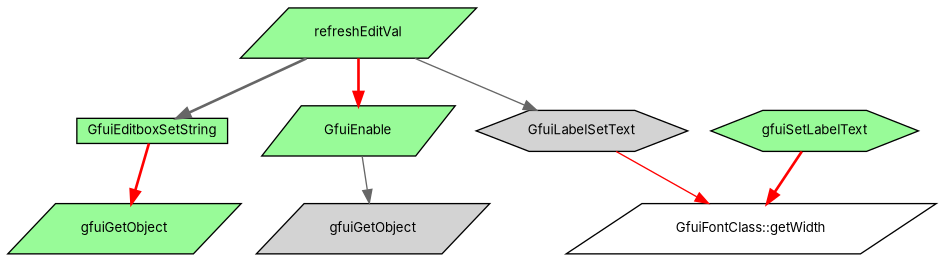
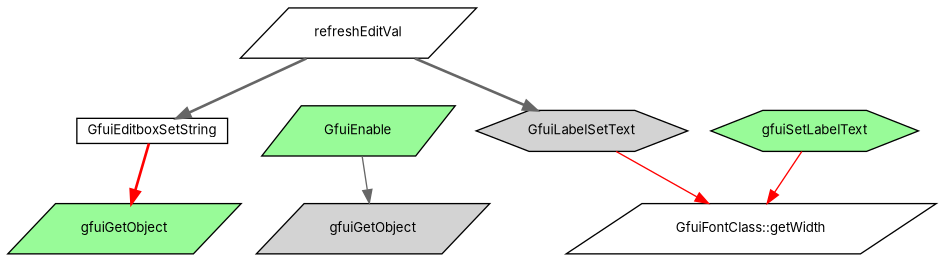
  digraph {
    fontname=Inter
    rankdir=TB
    node [color=black fillcolor=palegreen fontname=Inter fontsize=10 shape=parallelogram style=filled]
    edge [color=red fontname=Inter fontsize=10 labelfontname=Helvetica labelfontsize=10 style=bold]
-   n1 [fontcolor=black height=0.2 label=refreshEditVal width=0.4]
-   n2 [height=0.2 label=GfuiEditboxSetString shape=box width=0.4]
+   n1 [fillcolor=white fontcolor=black height=0.2 label=refreshEditVal width=0.4]
+   n2 [fillcolor=white height=0.2 label=GfuiEditboxSetString shape=box width=0.4]
    n3 [height=0.2 label=GfuiEnable width=0.4]
    n4 [fillcolor=lightgrey height=0.2 label=GfuiLabelSetText shape=hexagon width=0.4]
    n5 [height=0.2 label=gfuiGetObject width=0.4]
    n6 [fillcolor=lightgrey height=0.2 label=gfuiGetObject width=0.4]
    n7 [fillcolor=white height=0.2 label="GfuiFontClass::getWidth" width=0.4]
    n8 [height=0.2 label=gfuiSetLabelText shape=hexagon width=0.4]
    n1 -> n2 [color=gray40]
-   n1 -> n3
-   n1 -> n4 [color=gray40 style=solid]
+   n1 -> n4 [color=gray40]
    n2 -> n5
    n3 -> n6 [color=gray40 style=solid]
    n4 -> n7 [style=solid]
-   n8 -> n7
+   n8 -> n7 [style=solid]
  }
